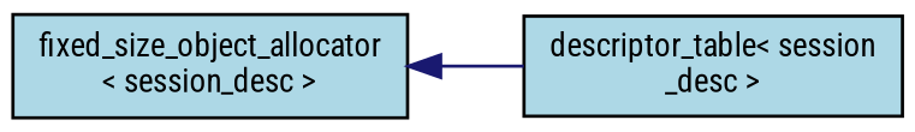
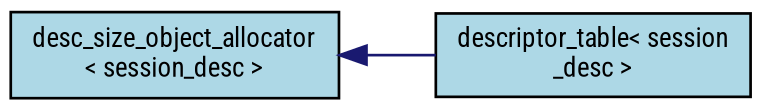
  digraph {
    rankdir=LR
    fontname="Roboto Condensed"
    node [color=black fillcolor=lightblue fontname="Roboto Condensed" fontsize=10 shape=record style=filled]
-   n1 [height=0.2 label="fixed_size_object_allocator\l\< session_desc \>" width=0.4]
+   n1 [height=0.2 label="desc_size_object_allocator\l\< session_desc \>" width=0.4]
    n2 [height=0.2 label="descriptor_table\< session\l_desc \>" width=0.4]
    n1 -> n2 [color=midnightblue dir=back fontname="Roboto Condensed" fontsize=10 labelfontname=Helvetica labelfontsize=10 style=solid]
  }
